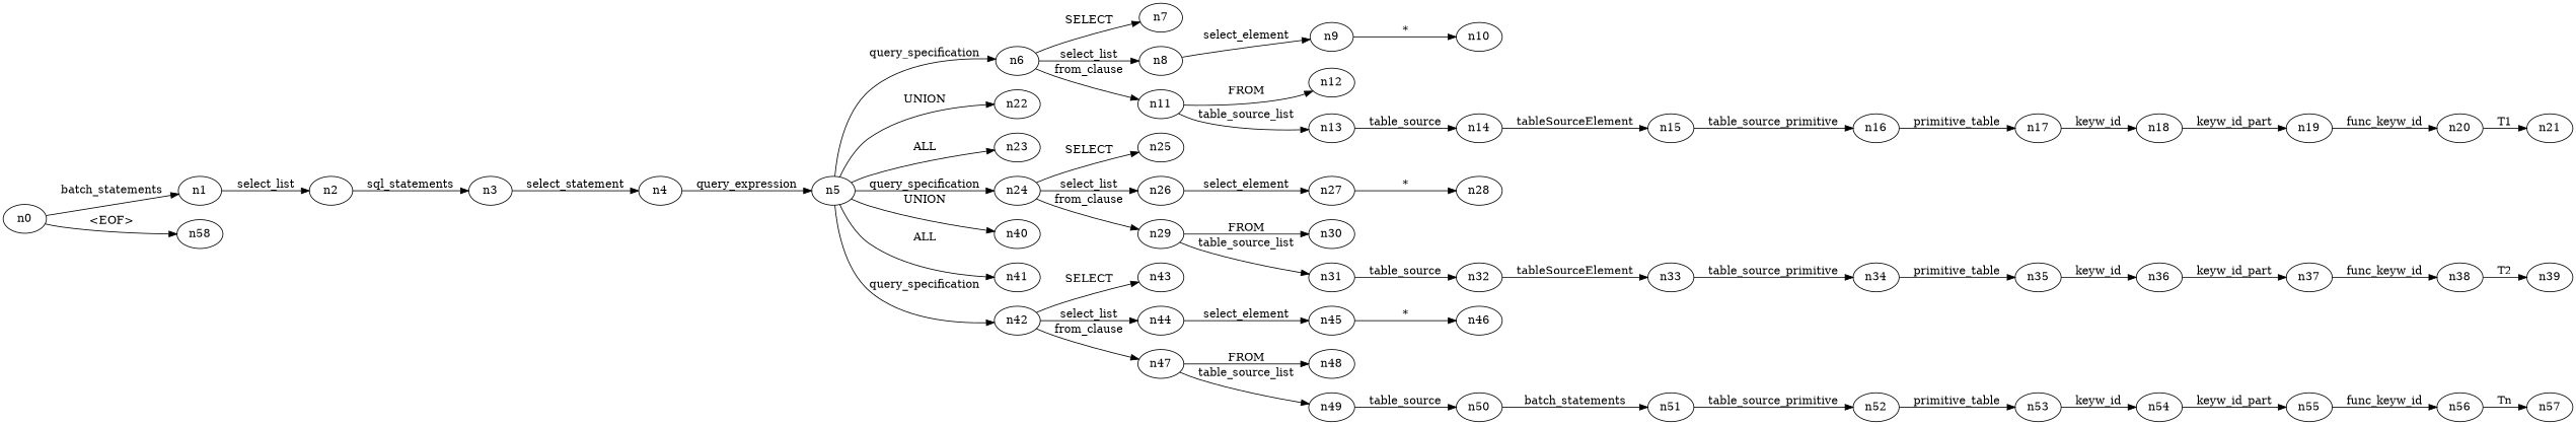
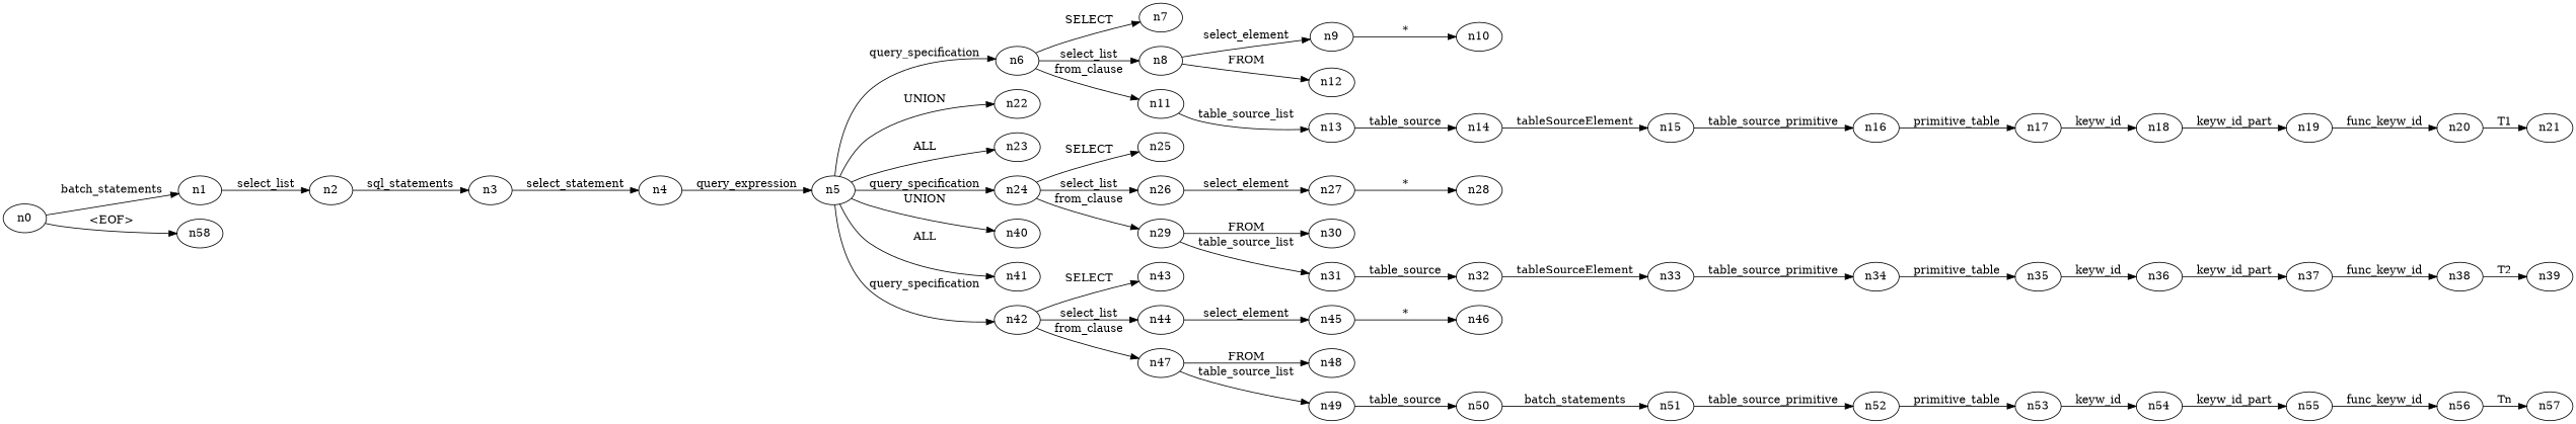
  digraph {
    rankdir=LR
    n0
    n1
    n58
    n2
    n3
    n4
    n5
    n6
    n22
    n23
    n24
    n40
    n41
    n42
    n7
    n8
    n11
    n25
    n26
    n29
    n43
    n44
    n47
    n9
    n12
    n13
    n10
    n14
    n15
    n16
    n17
    n18
    n19
    n20
    n21
    n27
    n30
    n31
    n28
    n32
    n33
    n34
    n35
    n36
    n37
    n38
    n39
    n45
    n48
    n49
    n46
    n50
    n51
    n52
    n53
    n54
    n55
    n56
    n57
    n0 -> n1 [label=batch_statements]
    n0 -> n58 [label="<EOF>"]
    n1 -> n2 [label=select_list]
    n2 -> n3 [label=sql_statements]
    n3 -> n4 [label=select_statement]
    n4 -> n5 [label=query_expression]
    n5 -> n6 [label=query_specification]
    n5 -> n22 [label=UNION]
    n5 -> n23 [label=ALL]
    n5 -> n24 [label=query_specification]
    n5 -> n40 [label=UNION]
    n5 -> n41 [label=ALL]
    n5 -> n42 [label=query_specification]
    n6 -> n7 [label=SELECT]
    n6 -> n8 [label=select_list]
    n6 -> n11 [label=from_clause]
    n24 -> n25 [label=SELECT]
    n24 -> n26 [label=select_list]
    n24 -> n29 [label=from_clause]
    n42 -> n43 [label=SELECT]
    n42 -> n44 [label=select_list]
    n42 -> n47 [label=from_clause]
    n8 -> n9 [label=select_element]
-   n11 -> n12 [label=FROM]
+   n8 -> n12 [label=FROM]
    n11 -> n13 [label=table_source_list]
    n26 -> n27 [label=select_element]
    n29 -> n30 [label=FROM]
    n29 -> n31 [label=table_source_list]
    n44 -> n45 [label=select_element]
    n47 -> n48 [label=FROM]
    n47 -> n49 [label=table_source_list]
    n9 -> n10 [label="*"]
    n13 -> n14 [label=table_source]
    n14 -> n15 [label=tableSourceElement]
    n15 -> n16 [label=table_source_primitive]
    n16 -> n17 [label=primitive_table]
    n17 -> n18 [label=keyw_id]
    n18 -> n19 [label=keyw_id_part]
    n19 -> n20 [label=func_keyw_id]
    n20 -> n21 [label=T1]
    n27 -> n28 [label="*"]
    n31 -> n32 [label=table_source]
    n32 -> n33 [label=tableSourceElement]
    n33 -> n34 [label=table_source_primitive]
    n34 -> n35 [label=primitive_table]
    n35 -> n36 [label=keyw_id]
    n36 -> n37 [label=keyw_id_part]
    n37 -> n38 [label=func_keyw_id]
    n38 -> n39 [label=T2]
    n45 -> n46 [label="*"]
    n49 -> n50 [label=table_source]
    n50 -> n51 [label=batch_statements]
    n51 -> n52 [label=table_source_primitive]
    n52 -> n53 [label=primitive_table]
    n53 -> n54 [label=keyw_id]
    n54 -> n55 [label=keyw_id_part]
    n55 -> n56 [label=func_keyw_id]
    n56 -> n57 [label=Tn]
  }
